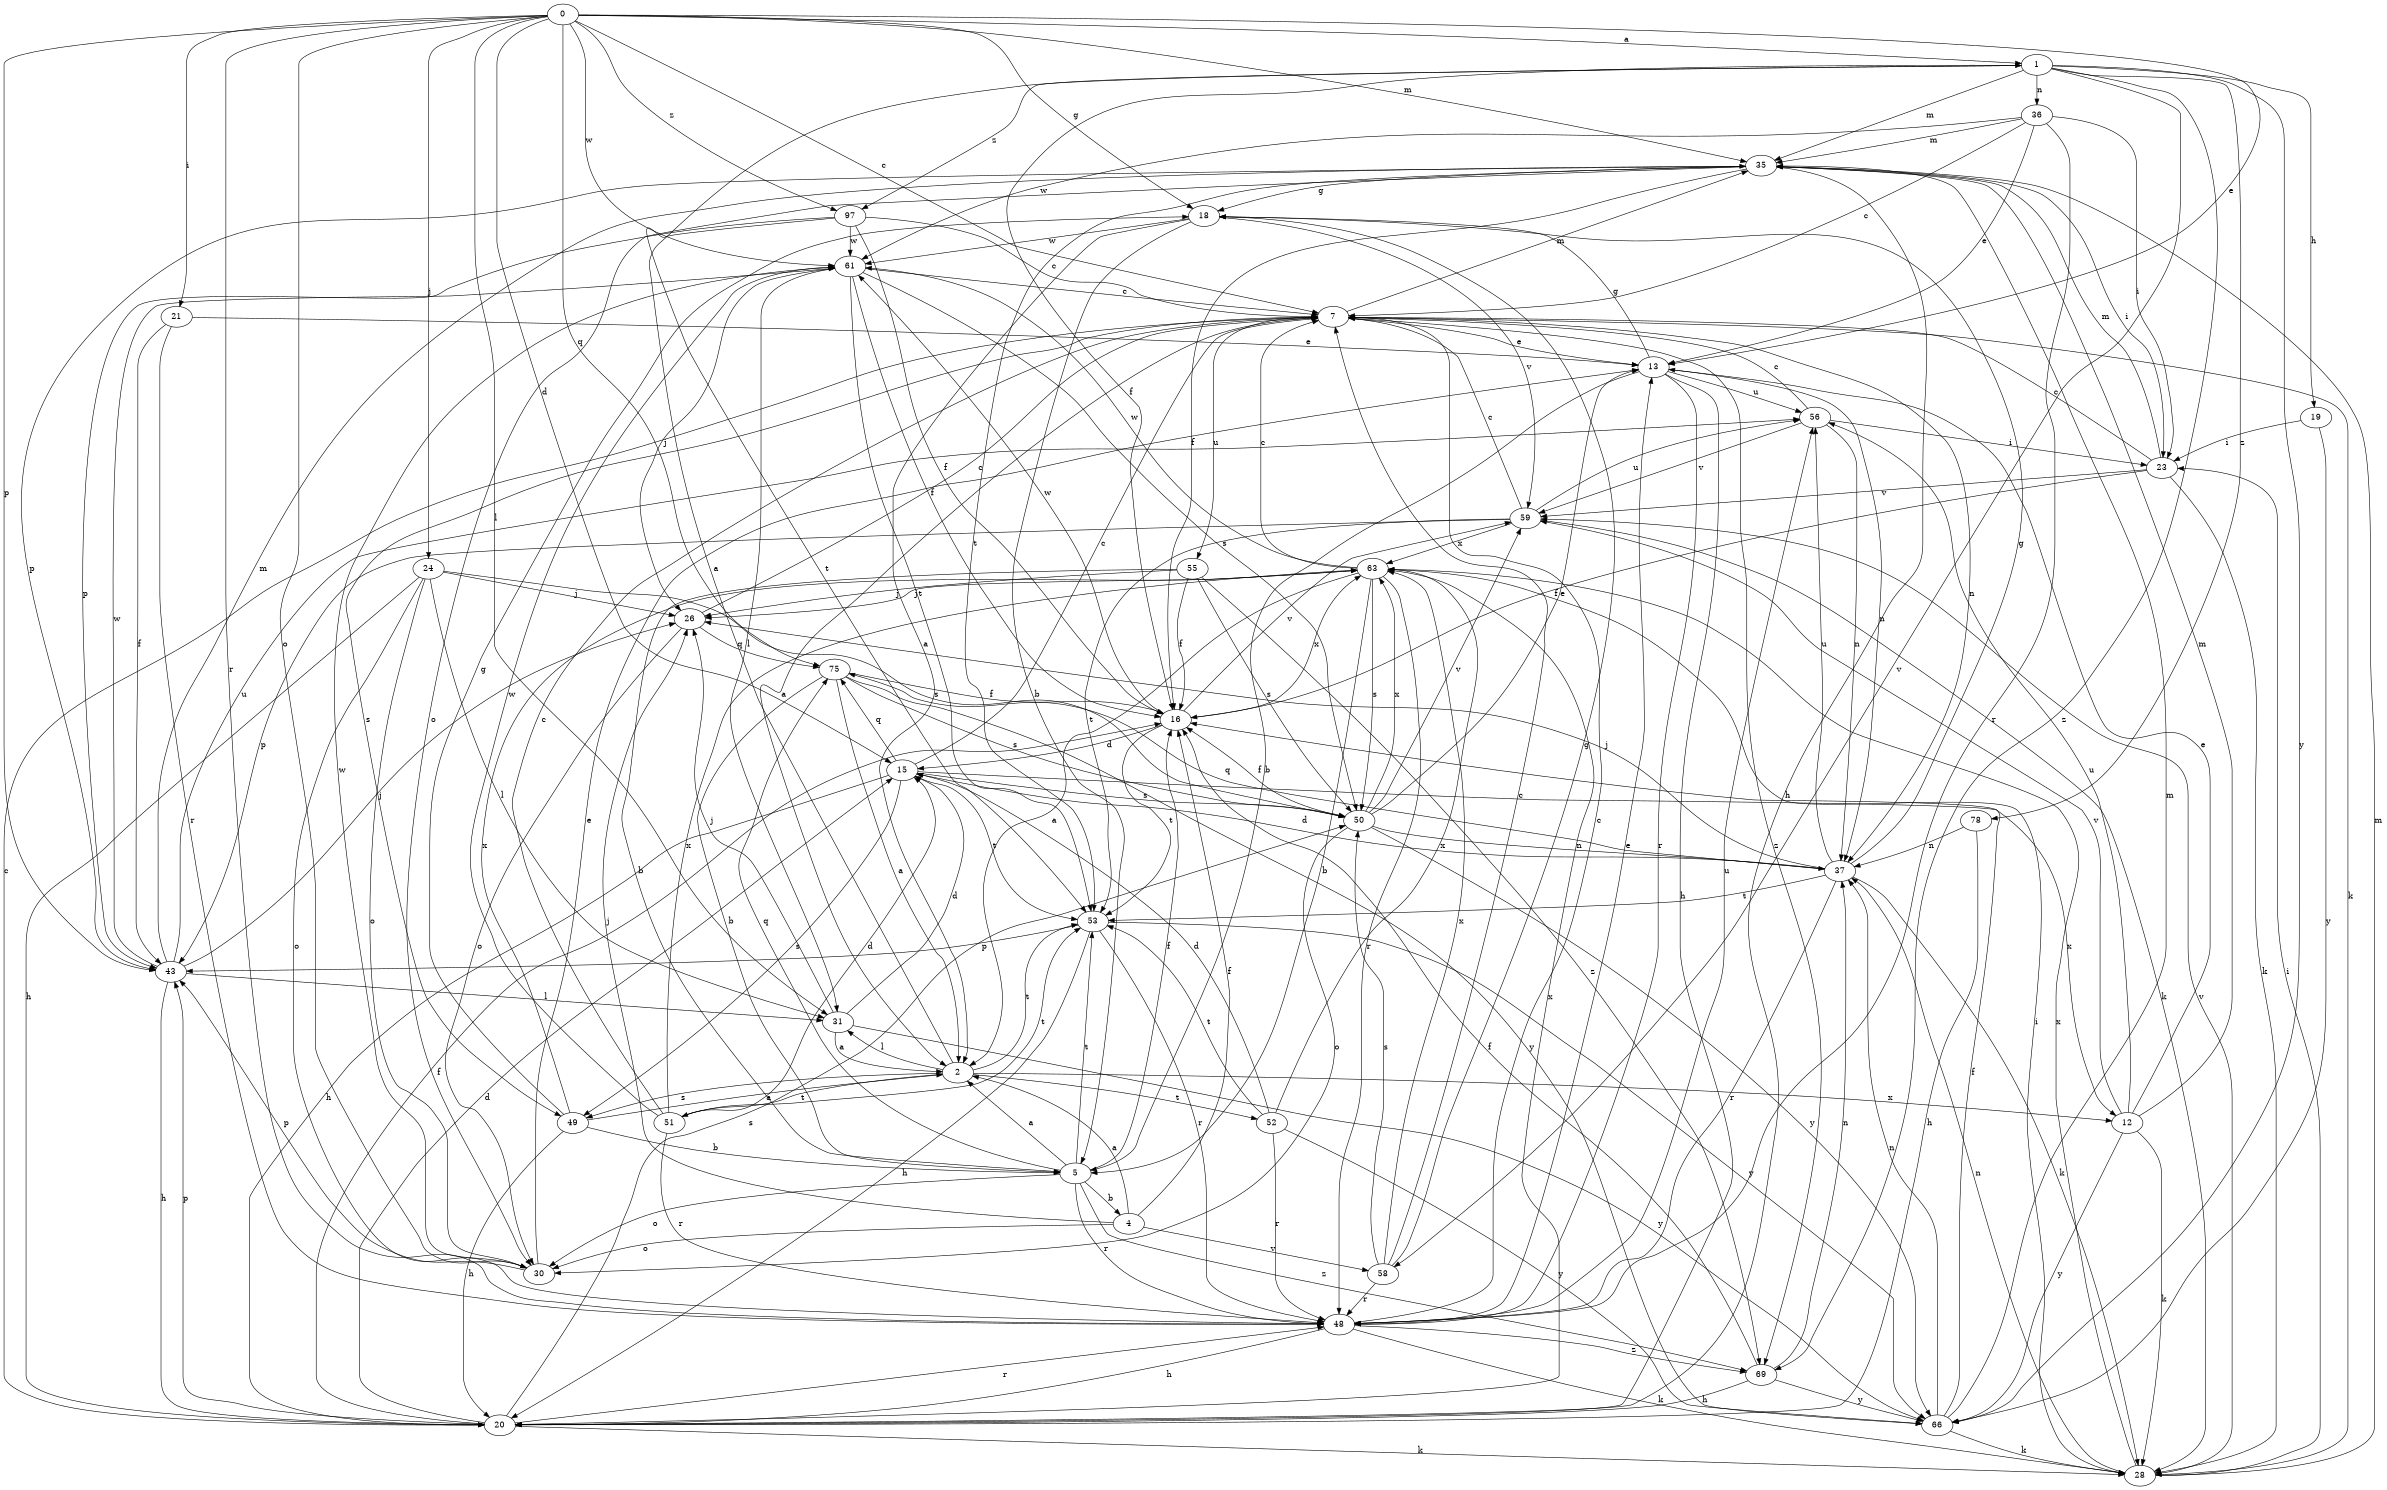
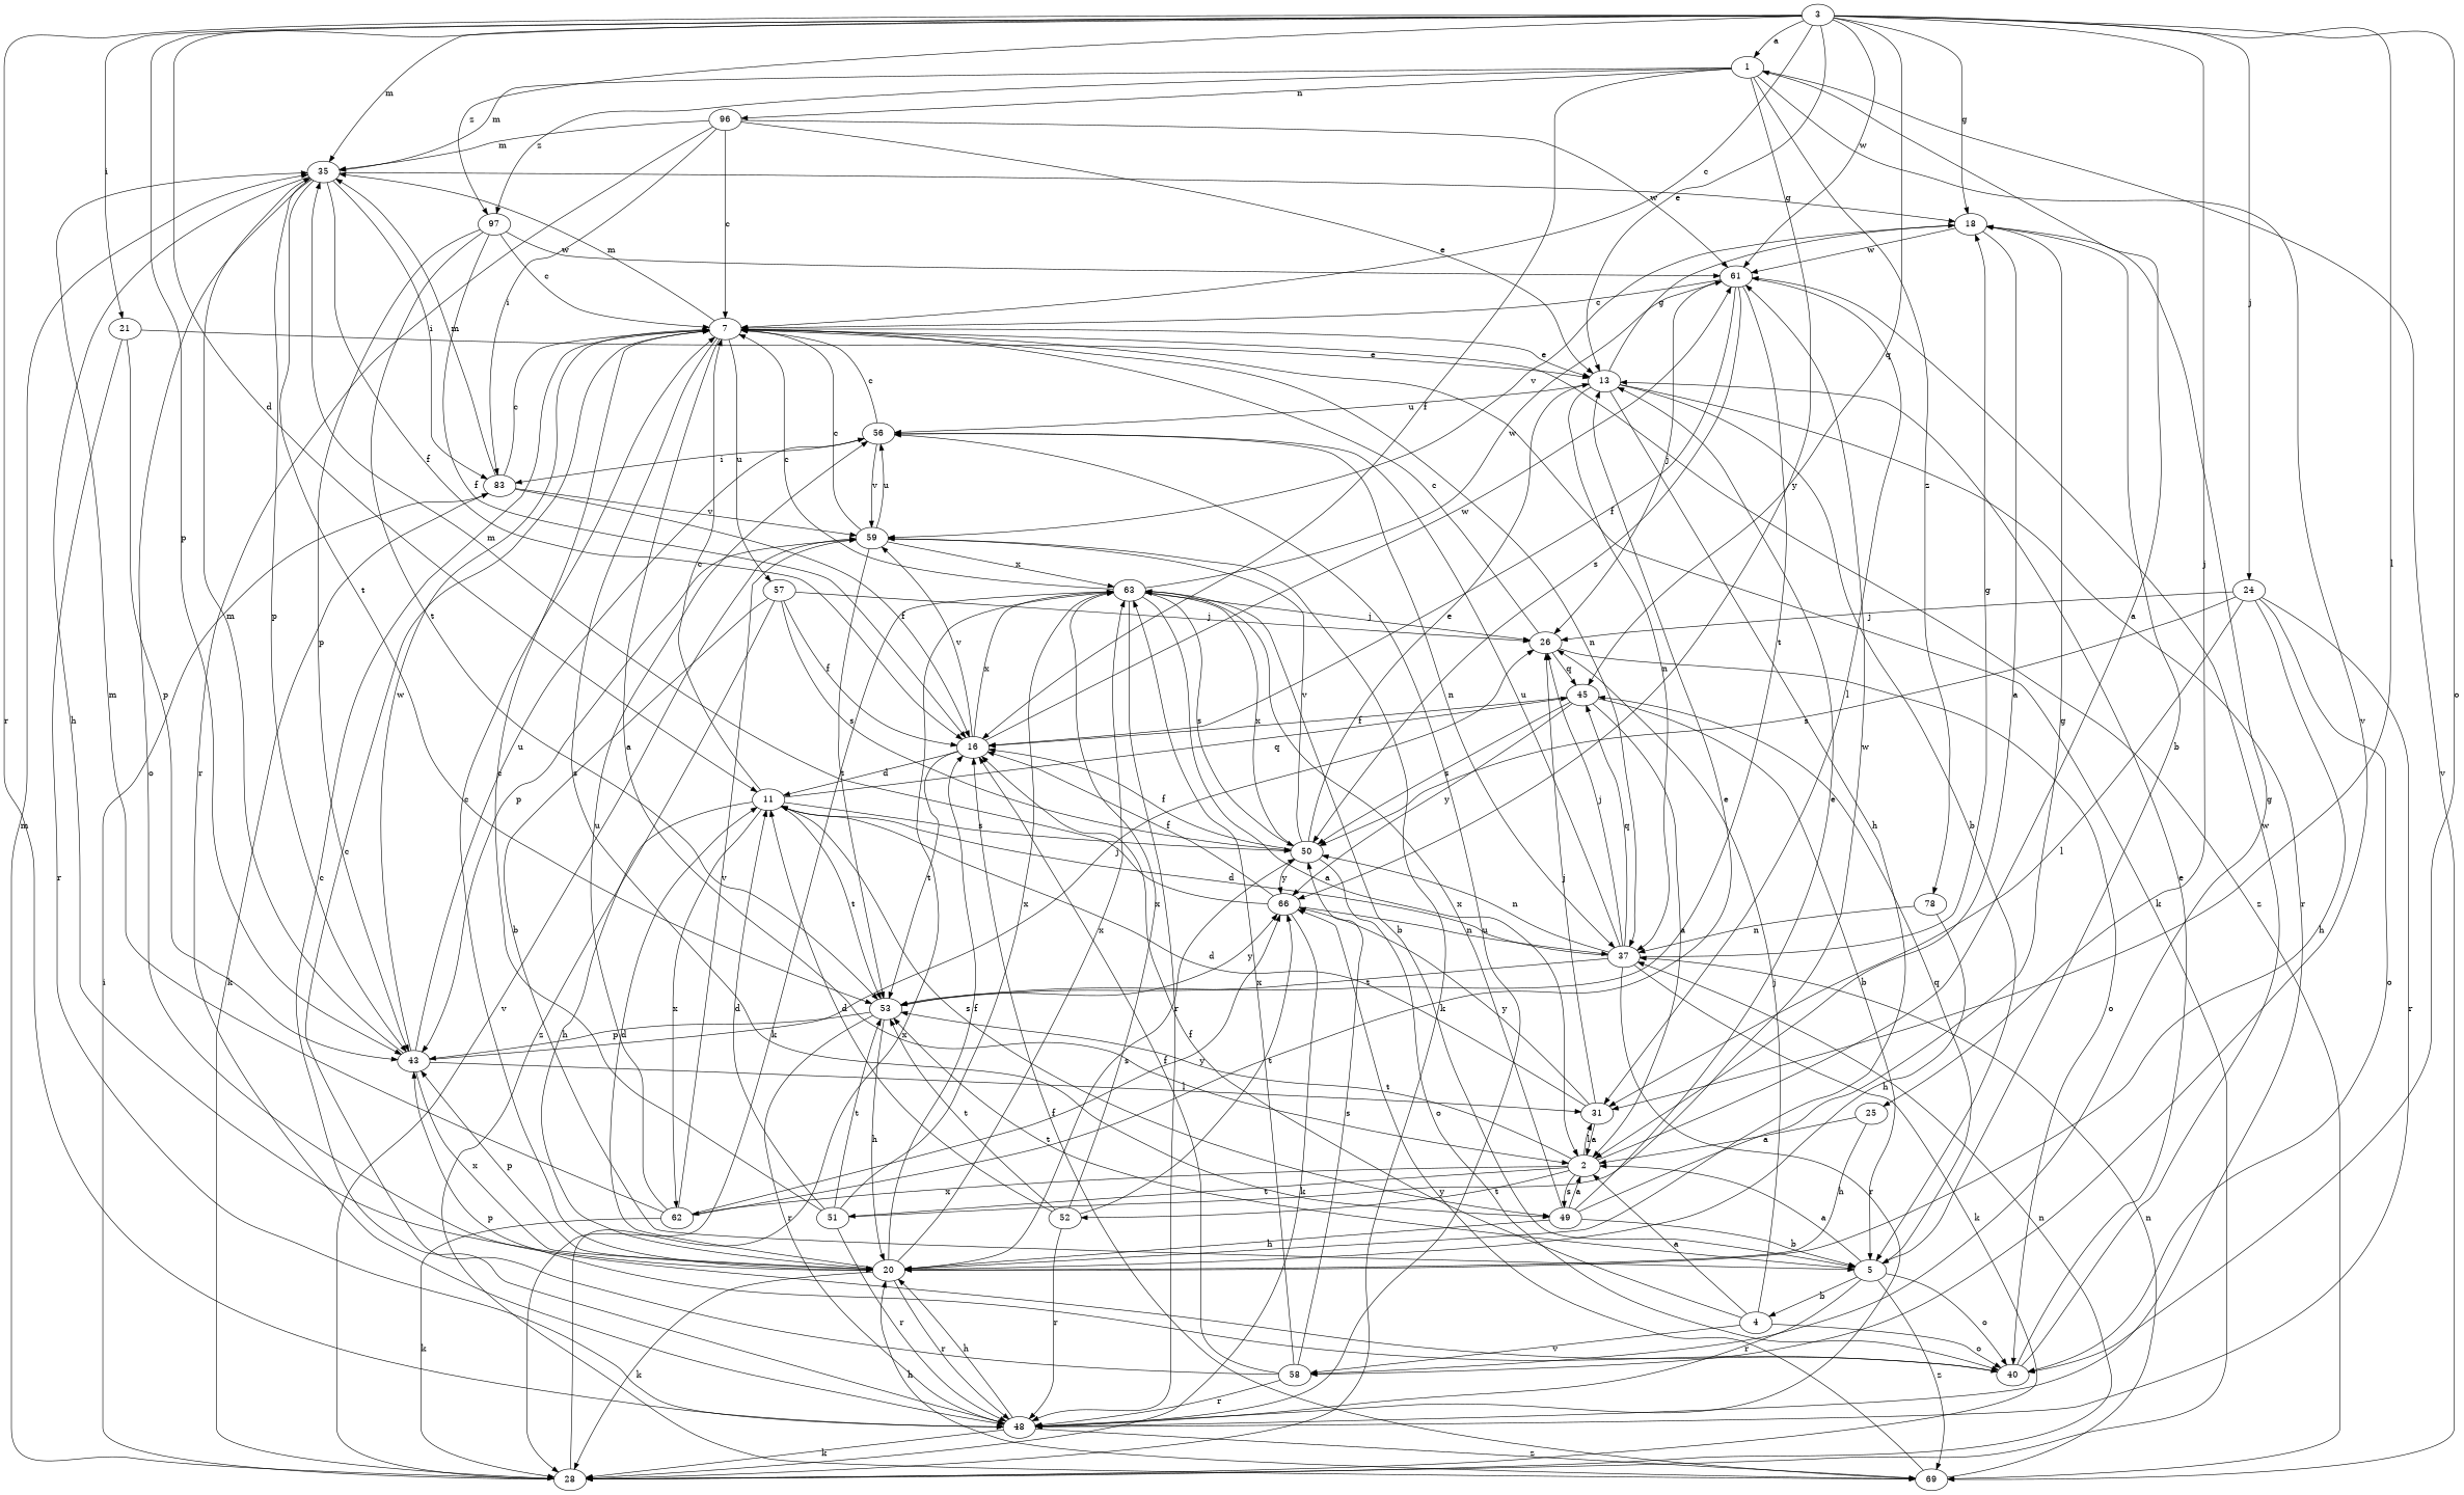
  strict digraph {
-   0
+   0 [label=3]
    1
    7
-   11 [label=15]
+   11
    13
    18
    21
    24
+   25
    31
    35
-   40 [label=30]
+   40
    43
-   45 [label=75]
+   45
    48
    61
    n17 [label=97]
    16
-   19
-   36
+   36 [label=96]
    58
    66
    n23 [label=78]
    69
    2
    49
    28
    37
-   55
+   55 [label=57]
    53
-   62 [label=12]
+   62
    20
    50
    5
    56
    59
    26
-   23
+   23 [label=83]
    63
    51
    52
    4
    0 -> 1 [label=a]
    0 -> 7 [label=c]
    0 -> 11 [label=d]
    0 -> 13 [label=e]
    0 -> 18 [label=g]
    0 -> 21 [label=i]
    0 -> 24 [label=j]
+   0 -> 25 [label=j]
    0 -> 31 [label=l]
    0 -> 35 [label=m]
    0 -> 40 [label=o]
    0 -> 43 [label=p]
    0 -> 45 [label=q]
    0 -> 48 [label=r]
    0 -> 61 [label=w]
    0 -> n17 [label=z]
    1 -> 35 [label=m]
    1 -> n17 [label=z]
    1 -> 16 [label=f]
-   1 -> 19 [label=h]
    1 -> 36 [label=n]
    1 -> 58 [label=v]
    1 -> 66 [label=y]
    1 -> n23 [label=z]
-   1 -> 69 [label=z]
+   1 -> 69 [label=v]
    7 -> 13 [label=e]
    7 -> 35 [label=m]
    7 -> 69 [label=z]
    7 -> 2 [label=a]
    7 -> 49 [label=s]
    7 -> 28 [label=k]
    7 -> 37 [label=n]
    7 -> 55 [label=u]
    11 -> 7 [label=c]
    11 -> 45 [label=q]
    11 -> 49 [label=s]
    11 -> 53 [label=t]
    11 -> 62 [label=x]
    11 -> 20 [label=h]
    11 -> 50 [label=s]
    13 -> 18 [label=g]
    13 -> 48 [label=r]
    13 -> 37 [label=n]
    13 -> 20 [label=h]
    13 -> 5 [label=b]
    13 -> 56 [label=u]
    18 -> 61 [label=w]
    18 -> 2 [label=a]
    18 -> 5 [label=b]
    18 -> 59 [label=v]
    21 -> 13 [label=e]
-   21 -> 43 [label=f]
+   21 -> 43 [label=p]
    21 -> 48 [label=r]
    24 -> 31 [label=l]
    24 -> 40 [label=o]
-   24 -> 48 [label=o]
+   24 -> 48 [label=r]
    24 -> 20 [label=h]
    24 -> 50 [label=s]
    24 -> 26 [label=j]
+   25 -> 2 [label=a]
+   25 -> 20 [label=h]
    31 -> 11 [label=d]
    31 -> 66 [label=y]
    31 -> 2 [label=a]
    31 -> 26 [label=j]
    35 -> 18 [label=g]
    35 -> 40 [label=o]
    35 -> 43 [label=p]
    35 -> 16 [label=f]
    35 -> 53 [label=t]
    35 -> 20 [label=h]
    35 -> 23 [label=i]
    40 -> 13 [label=e]
    40 -> 43 [label=p]
    40 -> 61 [label=w]
    43 -> 31 [label=l]
    43 -> 35 [label=m]
-   43 -> 61 [label=w]
-   43 -> 20 [label=h]
+   43 -> 7 [label=w]
+   43 -> 20 [label=x]
    43 -> 56 [label=u]
    43 -> 26 [label=j]
    45 -> 16 [label=f]
    45 -> 66 [label=y]
    45 -> 2 [label=a]
    45 -> 50 [label=s]
    45 -> 5 [label=b]
    48 -> 7 [label=c]
-   48 -> 13 [label=e]
+   49 -> 13 [label=e]
    48 -> 69 [label=z]
    48 -> 28 [label=k]
    48 -> 20 [label=h]
    48 -> 56 [label=u]
    61 -> 7 [label=c]
    61 -> 31 [label=l]
    61 -> 16 [label=f]
    61 -> 53 [label=t]
    61 -> 50 [label=s]
    61 -> 26 [label=j]
    n17 -> 7 [label=c]
    n17 -> 43 [label=p]
    n17 -> 61 [label=w]
    n17 -> 16 [label=f]
    n17 -> 53 [label=t]
    16 -> 11 [label=d]
    16 -> 61 [label=w]
    16 -> 53 [label=t]
    16 -> 59 [label=v]
    16 -> 63 [label=x]
-   19 -> 66 [label=y]
-   19 -> 23 [label=i]
    36 -> 7 [label=c]
    36 -> 13 [label=e]
    36 -> 35 [label=m]
    36 -> 48 [label=r]
    36 -> 61 [label=w]
    36 -> 23 [label=i]
    58 -> 7 [label=c]
    58 -> 18 [label=g]
    58 -> 48 [label=r]
-   5 -> 16 [label=f]
+   58 -> 16 [label=f]
    58 -> 50 [label=s]
    58 -> 63 [label=x]
    66 -> 35 [label=m]
    66 -> 16 [label=f]
    66 -> 28 [label=k]
    66 -> 37 [label=n]
    n23 -> 37 [label=n]
    n23 -> 20 [label=h]
    69 -> 16 [label=f]
    69 -> 66 [label=y]
    69 -> 37 [label=n]
    69 -> 20 [label=h]
    2 -> 1 [label=a]
    2 -> 31 [label=l]
    2 -> 49 [label=s]
    2 -> 53 [label=t]
    2 -> 62 [label=x]
    2 -> 51 [label=t]
    2 -> 52 [label=t]
    49 -> 18 [label=g]
    49 -> 2 [label=a]
    49 -> 20 [label=h]
    49 -> 5 [label=b]
    49 -> 63 [label=x]
    28 -> 35 [label=m]
    28 -> 37 [label=n]
    28 -> 59 [label=v]
    28 -> 23 [label=i]
    28 -> 63 [label=x]
    37 -> 11 [label=d]
    37 -> 18 [label=g]
    37 -> 45 [label=q]
    37 -> 48 [label=r]
    37 -> 28 [label=k]
    37 -> 53 [label=t]
    37 -> 56 [label=u]
    37 -> 26 [label=j]
    55 -> 16 [label=f]
    55 -> 69 [label=z]
    55 -> 50 [label=s]
    55 -> 5 [label=b]
    55 -> 26 [label=j]
    53 -> 43 [label=p]
    53 -> 48 [label=r]
    53 -> 66 [label=y]
    53 -> 20 [label=h]
    62 -> 13 [label=e]
    62 -> 35 [label=m]
    62 -> 66 [label=y]
    62 -> 28 [label=k]
    62 -> 56 [label=u]
    62 -> 59 [label=v]
    20 -> 7 [label=c]
    20 -> 11 [label=d]
    20 -> 43 [label=p]
    20 -> 48 [label=r]
    20 -> 16 [label=f]
    20 -> 28 [label=k]
    20 -> 50 [label=s]
    20 -> 63 [label=x]
    50 -> 13 [label=e]
    50 -> 40 [label=o]
    50 -> 16 [label=f]
    50 -> 66 [label=y]
-   50 -> 37 [label=n]
+   37 -> 50 [label=n]
    50 -> 59 [label=v]
    50 -> 63 [label=x]
    5 -> 40 [label=o]
    5 -> 45 [label=q]
    5 -> 48 [label=r]
    5 -> 69 [label=z]
    5 -> 2 [label=a]
    5 -> 53 [label=t]
    5 -> 4 [label=b]
    56 -> 7 [label=c]
    56 -> 37 [label=n]
    56 -> 59 [label=v]
    56 -> 23 [label=i]
    59 -> 7 [label=c]
    59 -> 43 [label=p]
    59 -> 28 [label=k]
    59 -> 53 [label=t]
    59 -> 56 [label=u]
    59 -> 63 [label=x]
    26 -> 7 [label=c]
    26 -> 40 [label=o]
    26 -> 45 [label=q]
    23 -> 7 [label=c]
    23 -> 35 [label=m]
    23 -> 16 [label=f]
    23 -> 28 [label=k]
    23 -> 59 [label=v]
    63 -> 7 [label=c]
    63 -> 48 [label=r]
    63 -> 61 [label=w]
    63 -> 2 [label=a]
-   63 -> 28 [label=i]
+   63 -> 28 [label=k]
    63 -> 50 [label=s]
    63 -> 5 [label=b]
    63 -> 26 [label=j]
    51 -> 7 [label=c]
    51 -> 11 [label=d]
    51 -> 48 [label=r]
    51 -> 61 [label=w]
    51 -> 53 [label=t]
    51 -> 63 [label=x]
    52 -> 11 [label=d]
    52 -> 48 [label=r]
-   52 -> 66 [label=y]
+   52 -> 66 [label=t]
    52 -> 53 [label=t]
    52 -> 63 [label=x]
    4 -> 40 [label=o]
    4 -> 16 [label=f]
    4 -> 58 [label=v]
    4 -> 2 [label=a]
    4 -> 26 [label=j]
  }
